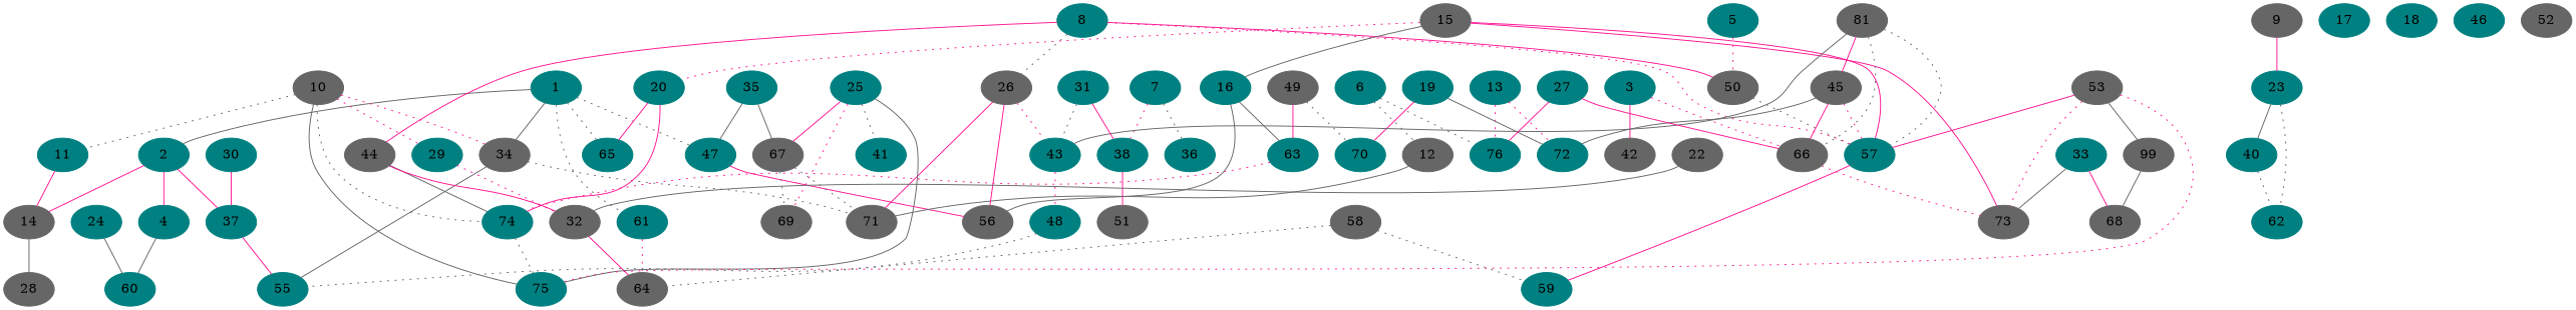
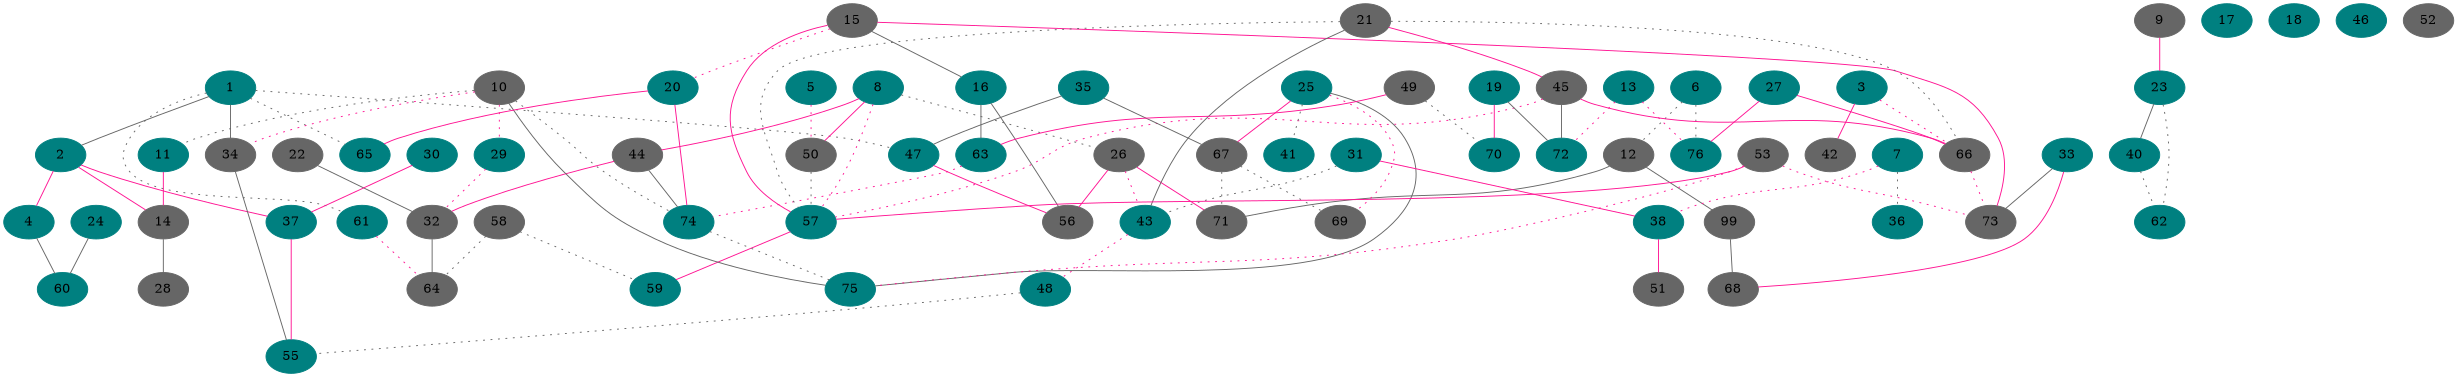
  graph {
    node [color=teal style=filled]
    edge [color=deeppink style=solid]
    1
    2
    34 [color=gray40]
    47
    61
    65
    4
    14 [color=gray40]
    37
    71 [color=gray40]
    55
    56 [color=gray40]
    64 [color=gray40]
    60
    28 [color=gray40]
    42 [color=gray40]
    3
    66 [color=gray40]
    73 [color=gray40]
    50 [color=gray40]
    5
    57
    12 [color=gray40]
    6
    76
    n26 [color=gray40 label=99]
    7
    36
    38
    51 [color=gray40]
    8
    26 [color=gray40]
    44 [color=gray40]
    43
    74
    32 [color=gray40]
    59
    9 [color=gray40]
    23
    40
    62
    10 [color=gray40]
    11
    29
    75
    68 [color=gray40]
    13
    72
    15 [color=gray40]
    16
    20
    63
    45 [color=gray40]
    17
    18
    19
    70
-   21 [color=gray40 label=81]
+   21 [color=gray40]
    48
    22 [color=gray40]
    24
    25
    41
    67 [color=gray40]
    69 [color=gray40]
    27
    30
    31
    33
    35
    46
    49 [color=gray40]
    52 [color=gray40]
    53 [color=gray40]
    58 [color=gray40]
    1 -- 2 [color=gray40]
    1 -- 34 [color=gray40]
    1 -- 47 [color=gray40 style=dotted]
    1 -- 61 [color=gray40 style=dotted]
    1 -- 65 [color=gray40 style=dotted]
    2 -- 4
    2 -- 14
    2 -- 37
-   34 -- 71 [color=gray40 style=dotted]
    34 -- 55 [color=gray40]
    47 -- 56
    61 -- 64 [style=dotted]
    4 -- 60 [color=gray40]
    14 -- 28 [color=gray40]
    37 -- 55
    3 -- 42
    3 -- 66 [style=dotted]
    66 -- 73 [style=dotted]
    50 -- 57 [color=gray40 style=dotted]
    5 -- 50 [style=dotted]
    57 -- 59
    12 -- 71 [color=gray40]
-   53 -- n26 [color=gray40]
+   12 -- n26 [color=gray40]
    6 -- 12 [color=gray40 style=dotted]
    6 -- 76 [color=gray40 style=dotted]
    n26 -- 68 [color=gray40]
    7 -- 36 [color=gray40 style=dotted]
    7 -- 38 [style=dotted]
    38 -- 51
    8 -- 50
    8 -- 57 [style=dotted]
    8 -- 26 [color=gray40 style=dotted]
    8 -- 44
    26 -- 71
    26 -- 56
    26 -- 43 [style=dotted]
    44 -- 74 [color=gray40]
    44 -- 32
    43 -- 48 [style=dotted]
    74 -- 75 [color=gray40 style=dotted]
-   32 -- 64
+   32 -- 64 [color=gray40]
    9 -- 23
    23 -- 40 [color=gray40]
    23 -- 62 [color=gray40 style=dotted]
    40 -- 62 [color=gray40 style=dotted]
    10 -- 34 [style=dotted]
    10 -- 74 [color=gray40 style=dotted]
    10 -- 11 [color=gray40 style=dotted]
    10 -- 29 [style=dotted]
    10 -- 75 [color=gray40]
    11 -- 14
    29 -- 32 [style=dotted]
    13 -- 76 [style=dotted]
    13 -- 72 [style=dotted]
    15 -- 73
    15 -- 57
    15 -- 16 [color=gray40]
    15 -- 20 [style=dotted]
    16 -- 56 [color=gray40]
    16 -- 63 [color=gray40]
    20 -- 65
    20 -- 74
    63 -- 74 [style=dotted]
    45 -- 66
    45 -- 57 [style=dotted]
    45 -- 72 [color=gray40]
    19 -- 72 [color=gray40]
    19 -- 70
    21 -- 66 [color=gray40 style=dotted]
    21 -- 57 [color=gray40 style=dotted]
    21 -- 43 [color=gray40]
    21 -- 45
    48 -- 55 [color=gray40 style=dotted]
    22 -- 32 [color=gray40]
    24 -- 60 [color=gray40]
    25 -- 75 [color=gray40]
    25 -- 41 [color=gray40 style=dotted]
    25 -- 67
    25 -- 69 [style=dotted]
    67 -- 71 [color=gray40 style=dotted]
    67 -- 69 [color=gray40 style=dotted]
    27 -- 66
    27 -- 76
    30 -- 37
    31 -- 38
    31 -- 43 [color=gray40 style=dotted]
    33 -- 73 [color=gray40]
    33 -- 68
    35 -- 47 [color=gray40]
    35 -- 67 [color=gray40]
    49 -- 63
    49 -- 70 [color=gray40 style=dotted]
    53 -- 73 [style=dotted]
    53 -- 57
    53 -- 75 [style=dotted]
    58 -- 64 [color=gray40 style=dotted]
    58 -- 59 [color=gray40 style=dotted]
  }
